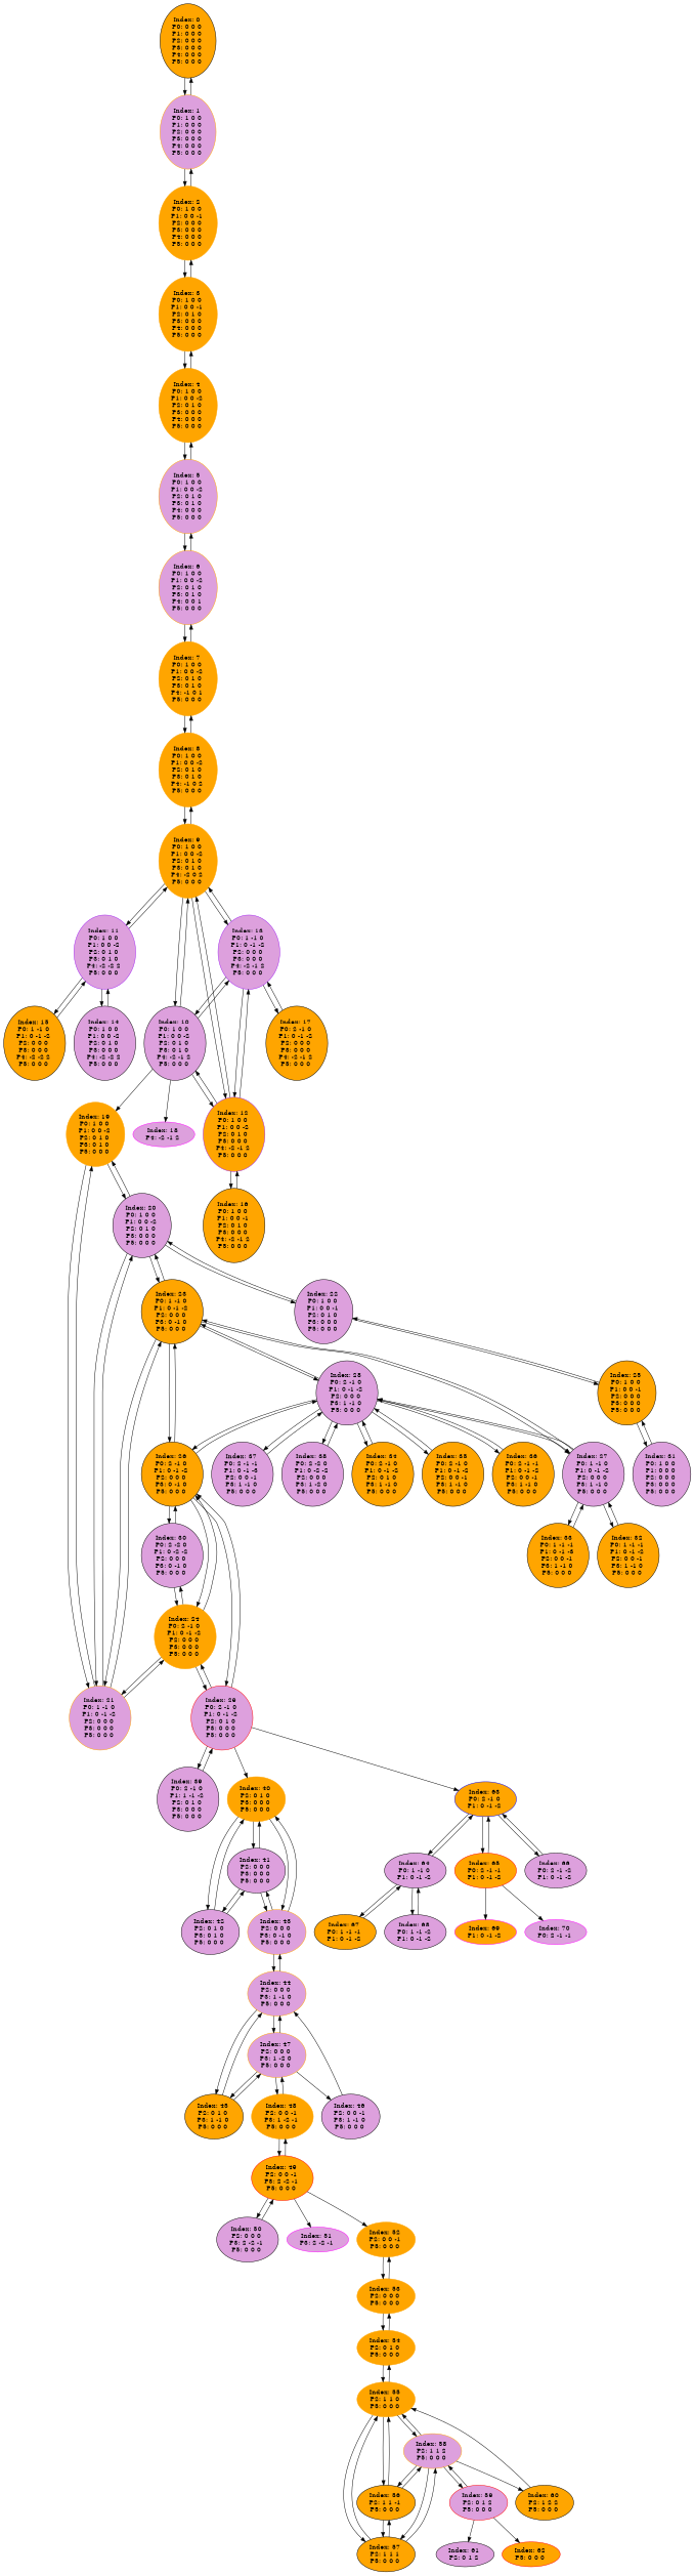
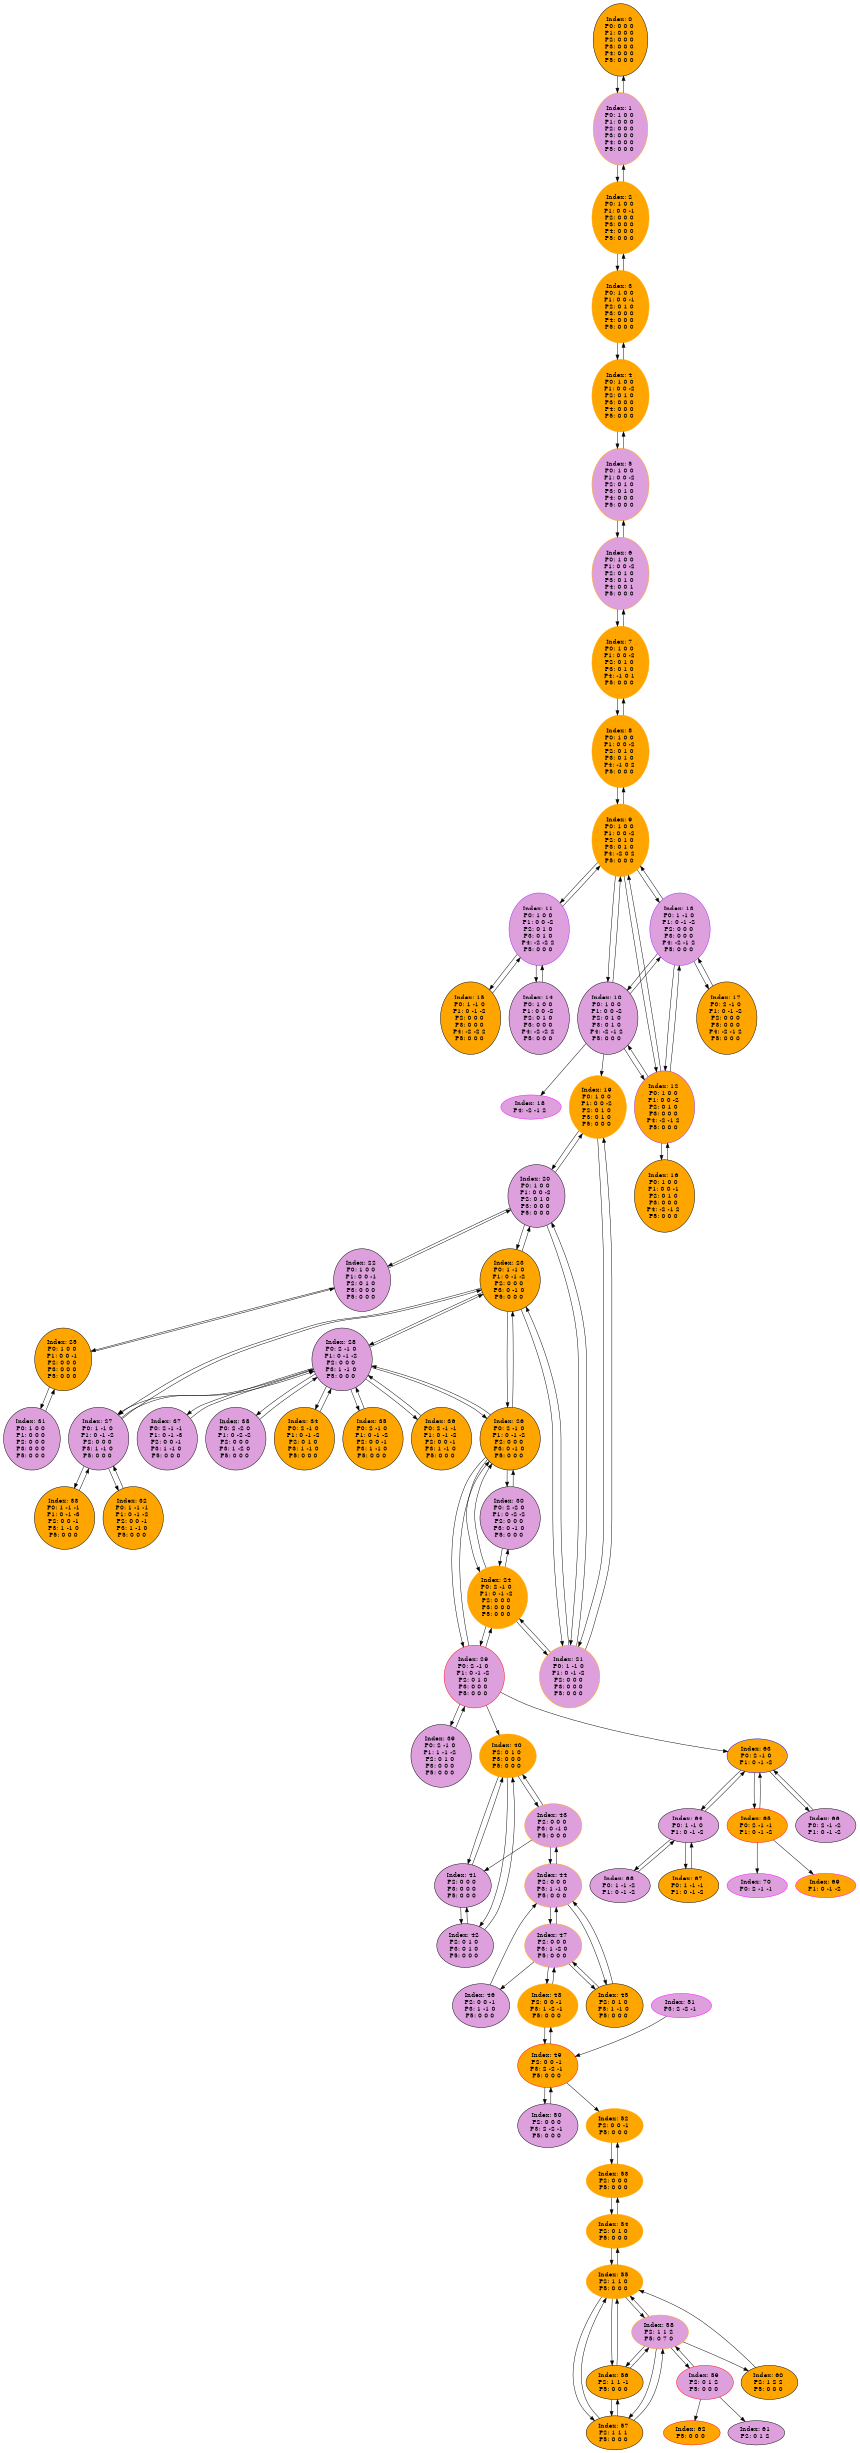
  digraph {
    color=black
    node [fillcolor=orange style=filled]
    n1 [label="Index: 0 \nP0: 0 0 0 \nP1: 0 0 0 \nP2: 0 0 0 \nP3: 0 0 0 \nP4: 0 0 0 \nP5: 0 0 0 \n"]
    n2 [color=orange fillcolor=plum label="Index: 1 \nP0: 1 0 0 \nP1: 0 0 0 \nP2: 0 0 0 \nP3: 0 0 0 \nP4: 0 0 0 \nP5: 0 0 0 \n"]
    n3 [color=orange label="Index: 2 \nP0: 1 0 0 \nP1: 0 0 -1 \nP2: 0 0 0 \nP3: 0 0 0 \nP4: 0 0 0 \nP5: 0 0 0 \n"]
    n4 [color=orange label="Index: 3 \nP0: 1 0 0 \nP1: 0 0 -1 \nP2: 0 1 0 \nP3: 0 0 0 \nP4: 0 0 0 \nP5: 0 0 0 \n"]
    n5 [color=orange label="Index: 4 \nP0: 1 0 0 \nP1: 0 0 -2 \nP2: 0 1 0 \nP3: 0 0 0 \nP4: 0 0 0 \nP5: 0 0 0 \n"]
    n6 [color=orange fillcolor=plum label="Index: 5 \nP0: 1 0 0 \nP1: 0 0 -2 \nP2: 0 1 0 \nP3: 0 1 0 \nP4: 0 0 0 \nP5: 0 0 0 \n"]
    n7 [color=orange fillcolor=plum label="Index: 6 \nP0: 1 0 0 \nP1: 0 0 -2 \nP2: 0 1 0 \nP3: 0 1 0 \nP4: 0 0 1 \nP5: 0 0 0 \n"]
    n8 [color=orange label="Index: 7 \nP0: 1 0 0 \nP1: 0 0 -2 \nP2: 0 1 0 \nP3: 0 1 0 \nP4: -1 0 1 \nP5: 0 0 0 \n"]
    n9 [color=orange label="Index: 8 \nP0: 1 0 0 \nP1: 0 0 -2 \nP2: 0 1 0 \nP3: 0 1 0 \nP4: -1 0 2 \nP5: 0 0 0 \n"]
    n10 [color=orange label="Index: 9 \nP0: 1 0 0 \nP1: 0 0 -2 \nP2: 0 1 0 \nP3: 0 1 0 \nP4: -2 0 2 \nP5: 0 0 0 \n"]
    n11 [fillcolor=plum label="Index: 10 \nP0: 1 0 0 \nP1: 0 0 -2 \nP2: 0 1 0 \nP3: 0 1 0 \nP4: -2 -1 2 \nP5: 0 0 0 \n"]
    n12 [color=purple fillcolor=plum label="Index: 11 \nP0: 1 0 0 \nP1: 0 0 -2 \nP2: 0 1 0 \nP3: 0 1 0 \nP4: -2 -2 2 \nP5: 0 0 0 \n"]
    n13 [color=purple label="Index: 12 \nP0: 1 0 0 \nP1: 0 0 -2 \nP2: 0 1 0 \nP3: 0 0 0 \nP4: -2 -1 2 \nP5: 0 0 0 \n"]
    n14 [color=purple fillcolor=plum label="Index: 13 \nP0: 1 -1 0 \nP1: 0 -1 -2 \nP2: 0 0 0 \nP3: 0 0 0 \nP4: -2 -1 2 \nP5: 0 0 0 \n"]
    n15 [color=fuchsia fillcolor=plum label="Index: 18 \nP4: -2 -1 2 \n"]
    n16 [color=orange label="Index: 19 \nP0: 1 0 0 \nP1: 0 0 -2 \nP2: 0 1 0 \nP3: 0 1 0 \nP5: 0 0 0 \n"]
    n17 [fillcolor=plum label="Index: 14 \nP0: 1 0 0 \nP1: 0 0 -2 \nP2: 0 1 0 \nP3: 0 0 0 \nP4: -2 -2 2 \nP5: 0 0 0 \n"]
    n18 [label="Index: 15 \nP0: 1 -1 0 \nP1: 0 -1 -2 \nP2: 0 0 0 \nP3: 0 0 0 \nP4: -2 -2 2 \nP5: 0 0 0 \n"]
    n19 [label="Index: 16 \nP0: 1 0 0 \nP1: 0 0 -1 \nP2: 0 1 0 \nP3: 0 0 0 \nP4: -2 -1 2 \nP5: 0 0 0 \n"]
    n20 [label="Index: 17 \nP0: 2 -1 0 \nP1: 0 -1 -2 \nP2: 0 0 0 \nP3: 0 0 0 \nP4: -2 -1 2 \nP5: 0 0 0 \n"]
    n21 [fillcolor=plum label="Index: 20 \nP0: 1 0 0 \nP1: 0 0 -2 \nP2: 0 1 0 \nP3: 0 0 0 \nP5: 0 0 0 \n"]
    n22 [color=orange fillcolor=plum label="Index: 21 \nP0: 1 -1 0 \nP1: 0 -1 -2 \nP2: 0 0 0 \nP3: 0 0 0 \nP5: 0 0 0 \n"]
    n23 [fillcolor=plum label="Index: 22 \nP0: 1 0 0 \nP1: 0 0 -1 \nP2: 0 1 0 \nP3: 0 0 0 \nP5: 0 0 0 \n"]
    n24 [label="Index: 23 \nP0: 1 -1 0 \nP1: 0 -1 -2 \nP2: 0 0 0 \nP3: 0 -1 0 \nP5: 0 0 0 \n"]
    n25 [color=orange label="Index: 24 \nP0: 2 -1 0 \nP1: 0 -1 -2 \nP2: 0 0 0 \nP3: 0 0 0 \nP5: 0 0 0 \n"]
    n26 [label="Index: 25 \nP0: 1 0 0 \nP1: 0 0 -1 \nP2: 0 0 0 \nP3: 0 0 0 \nP5: 0 0 0 \n"]
    n27 [label="Index: 26 \nP0: 2 -1 0 \nP1: 0 -1 -2 \nP2: 0 0 0 \nP3: 0 -1 0 \nP5: 0 0 0 \n"]
    n28 [fillcolor=plum label="Index: 27 \nP0: 1 -1 0 \nP1: 0 -1 -2 \nP2: 0 0 0 \nP3: 1 -1 0 \nP5: 0 0 0 \n"]
    n29 [fillcolor=plum label="Index: 28 \nP0: 2 -1 0 \nP1: 0 -1 -2 \nP2: 0 0 0 \nP3: 1 -1 0 \nP5: 0 0 0 \n"]
    n30 [color=red fillcolor=plum label="Index: 29 \nP0: 2 -1 0 \nP1: 0 -1 -2 \nP2: 0 1 0 \nP3: 0 0 0 \nP5: 0 0 0 \n"]
    n31 [fillcolor=plum label="Index: 30 \nP0: 2 -2 0 \nP1: 0 -2 -2 \nP2: 0 0 0 \nP3: 0 -1 0 \nP5: 0 0 0 \n"]
    n32 [fillcolor=plum label="Index: 31 \nP0: 1 0 0 \nP1: 0 0 0 \nP2: 0 0 0 \nP3: 0 0 0 \nP5: 0 0 0 \n"]
    n33 [label="Index: 32 \nP0: 1 -1 -1 \nP1: 0 -1 -2 \nP2: 0 0 -1 \nP3: 1 -1 0 \nP5: 0 0 0 \n"]
    n34 [label="Index: 33 \nP0: 1 -1 -1 \nP1: 0 -1 -3 \nP2: 0 0 -1 \nP3: 1 -1 0 \nP5: 0 0 0 \n"]
    n35 [label="Index: 34 \nP0: 2 -1 0 \nP1: 0 -1 -2 \nP2: 0 1 0 \nP3: 1 -1 0 \nP5: 0 0 0 \n"]
    n36 [label="Index: 35 \nP0: 2 -1 0 \nP1: 0 -1 -2 \nP2: 0 0 -1 \nP3: 1 -1 0 \nP5: 0 0 0 \n"]
    n37 [label="Index: 36 \nP0: 2 -1 -1 \nP1: 0 -1 -2 \nP2: 0 0 -1 \nP3: 1 -1 0 \nP5: 0 0 0 \n"]
    n38 [fillcolor=plum label="Index: 37 \nP0: 2 -1 -1 \nP1: 0 -1 -3 \nP2: 0 0 -1 \nP3: 1 -1 0 \nP5: 0 0 0 \n"]
    n39 [fillcolor=plum label="Index: 38 \nP0: 2 -2 0 \nP1: 0 -2 -2 \nP2: 0 0 0 \nP3: 1 -2 0 \nP5: 0 0 0 \n"]
    n40 [fillcolor=plum label="Index: 39 \nP0: 2 -1 0 \nP1: 1 -1 -2 \nP2: 0 1 0 \nP3: 0 0 0 \nP5: 0 0 0 \n"]
    n41 [color=orange label="Index: 40 \nP2: 0 1 0 \nP3: 0 0 0 \nP5: 0 0 0 \n"]
    n42 [color=blue label="Index: 63 \nP0: 2 -1 0 \nP1: 0 -1 -2 \n"]
    n43 [fillcolor=plum label="Index: 41 \nP2: 0 0 0 \nP3: 0 0 0 \nP5: 0 0 0 \n"]
    n44 [fillcolor=plum label="Index: 42 \nP2: 0 1 0 \nP3: 0 1 0 \nP5: 0 0 0 \n"]
    n45 [color=orange fillcolor=plum label="Index: 43 \nP2: 0 0 0 \nP3: 0 -1 0 \nP5: 0 0 0 \n"]
    n46 [fillcolor=plum label="Index: 64 \nP0: 1 -1 0 \nP1: 0 -1 -2 \n"]
    n47 [color=red label="Index: 65 \nP0: 2 -1 -1 \nP1: 0 -1 -2 \n"]
    n48 [fillcolor=plum label="Index: 66 \nP0: 2 -1 -2 \nP1: 0 -1 -2 \n"]
    n49 [color=orange fillcolor=plum label="Index: 44 \nP2: 0 0 0 \nP3: 1 -1 0 \nP5: 0 0 0 \n"]
    n50 [label="Index: 45 \nP2: 0 1 0 \nP3: 1 -1 0 \nP5: 0 0 0 \n"]
    n51 [color=orange fillcolor=plum label="Index: 47 \nP2: 0 0 0 \nP3: 1 -2 0 \nP5: 0 0 0 \n"]
    n52 [fillcolor=plum label="Index: 46 \nP2: 0 0 -1 \nP3: 1 -1 0 \nP5: 0 0 0 \n"]
    n53 [color=orange label="Index: 48 \nP2: 0 0 -1 \nP3: 1 -2 -1 \nP5: 0 0 0 \n"]
    n54 [color=red label="Index: 49 \nP2: 0 0 -1 \nP3: 2 -2 -1 \nP5: 0 0 0 \n"]
    n55 [fillcolor=plum label="Index: 50 \nP2: 0 0 0 \nP3: 2 -2 -1 \nP5: 0 0 0 \n"]
    n56 [color=fuchsia fillcolor=plum label="Index: 51 \nP3: 2 -2 -1 \n"]
    n57 [color=orange label="Index: 52 \nP2: 0 0 -1 \nP5: 0 0 0 \n"]
    n58 [color=orange label="Index: 53 \nP2: 0 0 0 \nP5: 0 0 0 \n"]
    n59 [color=orange label="Index: 54 \nP2: 0 1 0 \nP5: 0 0 0 \n"]
    n60 [color=orange label="Index: 55 \nP2: 1 1 0 \nP5: 0 0 0 \n"]
    n61 [label="Index: 56 \nP2: 1 1 -1 \nP5: 0 0 0 \n"]
    n62 [label="Index: 57 \nP2: 1 1 1 \nP5: 0 0 0 \n"]
-   n63 [color=orange fillcolor=plum label="Index: 58 \nP2: 1 1 2 \nP5: 0 0 0 \n"]
+   n63 [color=orange fillcolor=plum label="Index: 58 \nP2: 1 1 2 \nP5: 0 7 0 \n"]
    n64 [color=red fillcolor=plum label="Index: 59 \nP2: 0 1 2 \nP5: 0 0 0 \n"]
    n65 [label="Index: 60 \nP2: 1 2 2 \nP5: 0 0 0 \n"]
    n66 [fillcolor=plum label="Index: 61 \nP2: 0 1 2 \n"]
    n67 [color=red label="Index: 62 \nP5: 0 0 0 \n"]
    n68 [label="Index: 67 \nP0: 1 -1 -1 \nP1: 0 -1 -2 \n"]
    n69 [fillcolor=plum label="Index: 68 \nP0: 1 -1 -2 \nP1: 0 -1 -2 \n"]
    n70 [color=fuchsia label="Index: 69 \nP1: 0 -1 -2 \n"]
    n71 [color=fuchsia fillcolor=plum label="Index: 70 \nP0: 2 -1 -1 \n"]
    n1 -> n2
    n2 -> n1
    n2 -> n3
    n3 -> n2
    n3 -> n4
    n4 -> n3
    n4 -> n5
    n5 -> n4
    n5 -> n6
    n6 -> n5
    n6 -> n7
    n7 -> n6
    n7 -> n8
    n8 -> n7
    n8 -> n9
    n9 -> n8
    n9 -> n10
    n10 -> n9
    n10 -> n11
    n10 -> n12
    n10 -> n13
    n10 -> n14
    n11 -> n10
    n11 -> n13
    n11 -> n14
    n11 -> n15
    n11 -> n16
    n12 -> n10
    n12 -> n17
    n12 -> n18
    n13 -> n10
    n13 -> n11
    n13 -> n14
    n13 -> n19
    n14 -> n10
    n14 -> n11
    n14 -> n13
    n14 -> n20
    n16 -> n21
    n16 -> n22
    n17 -> n12
    n18 -> n12
    n19 -> n13
    n20 -> n14
    n21 -> n16
    n21 -> n22
    n21 -> n23
    n21 -> n24
    n22 -> n16
    n22 -> n21
    n22 -> n24
    n22 -> n25
    n23 -> n21
    n23 -> n26
    n24 -> n21
    n24 -> n22
    n24 -> n27
    n24 -> n28
    n24 -> n29
    n25 -> n22
    n25 -> n27
    n25 -> n30
    n25 -> n31
    n26 -> n23
    n26 -> n32
    n27 -> n24
    n27 -> n25
    n27 -> n29
    n27 -> n30
    n27 -> n31
    n28 -> n24
    n28 -> n29
    n28 -> n33
    n28 -> n34
    n29 -> n24
    n29 -> n27
    n29 -> n28
    n29 -> n35
    n29 -> n36
    n29 -> n37
    n29 -> n38
    n29 -> n39
    n30 -> n25
    n30 -> n27
    n30 -> n40
    n30 -> n41
    n30 -> n42
    n31 -> n25
    n31 -> n27
    n32 -> n26
    n33 -> n28
    n34 -> n28
    n35 -> n29
    n36 -> n29
    n37 -> n29
    n38 -> n29
    n39 -> n29
    n40 -> n30
    n41 -> n43
    n41 -> n44
    n41 -> n45
    n42 -> n46
    n42 -> n47
    n42 -> n48
    n43 -> n41
    n43 -> n44
-   n43 -> n45
    n44 -> n41
    n44 -> n43
    n45 -> n41
    n45 -> n43
    n45 -> n49
    n46 -> n42
    n46 -> n68
    n46 -> n69
    n47 -> n42
    n47 -> n70
    n47 -> n71
    n48 -> n42
    n49 -> n45
    n49 -> n50
    n49 -> n51
    n50 -> n49
    n50 -> n51
    n51 -> n49
    n51 -> n50
    n51 -> n52
    n51 -> n53
    n52 -> n49
    n53 -> n51
    n53 -> n54
    n54 -> n53
    n54 -> n55
-   n54 -> n56
+   n56 -> n54
    n54 -> n57
    n55 -> n54
    n57 -> n58
    n58 -> n57
    n58 -> n59
    n59 -> n58
    n59 -> n60
    n60 -> n59
    n60 -> n61
    n60 -> n62
    n60 -> n63
    n61 -> n60
    n61 -> n62
    n61 -> n63
    n62 -> n60
    n62 -> n61
    n62 -> n63
    n63 -> n60
    n63 -> n61
    n63 -> n62
    n63 -> n64
    n63 -> n65
    n64 -> n63
    n64 -> n66
    n64 -> n67
    n65 -> n60
    n68 -> n46
    n69 -> n46
  }
